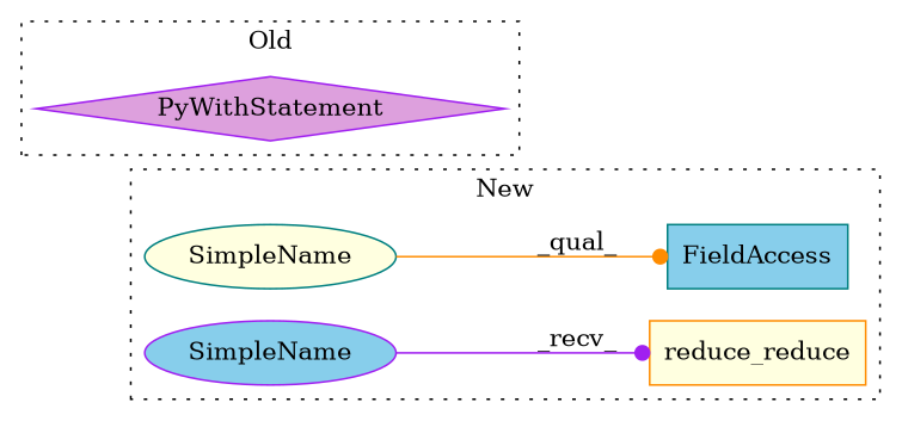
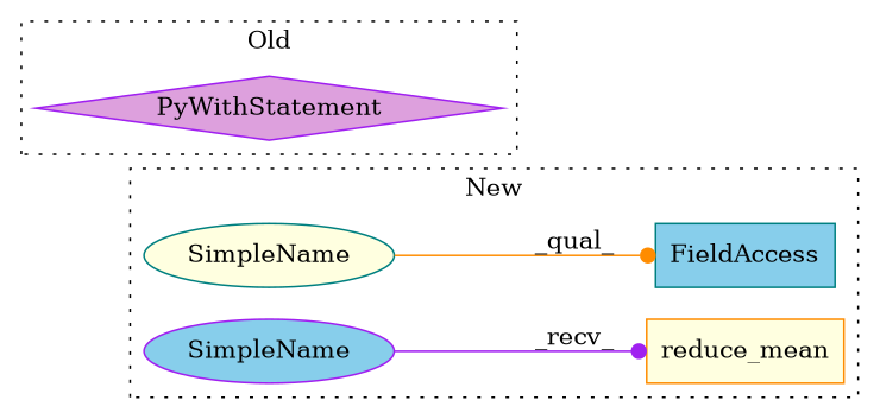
  digraph {
    rankdir=LR
    node [a=42 l=10 s=3585 shape=box style=filled fillcolor=lightyellow color=teal]
    edge [arrowhead=dot]
-   n1 [a=32 l="12,1" label=reduce_reduce s="3894,3930" color=darkorange]
+   n1 [a=32 l="12,1" label=reduce_mean s="3894,3930" color=darkorange]
    n2 [a=22 l=13 label=FieldAccess fillcolor=skyblue]
    n3 [label=SimpleName shape=ellipse]
    n4 [label=SimpleName s=3883 shape=ellipse fillcolor=skyblue color=purple]
    n5 [a=104 l="10,2" label=PyWithStatement s="5288,5337" shape=diamond fillcolor=plum color=purple]
    subgraph cluster_1 {
      label=New
      style=dotted
      n1
      n2
      n3
      n4
    }
    subgraph cluster_2 {
      label=Old
      style=dotted
      n5
    }
    n3 -> n2 [label=_qual_ color=darkorange]
    n4 -> n1 [label=_recv_ color=purple]
  }
